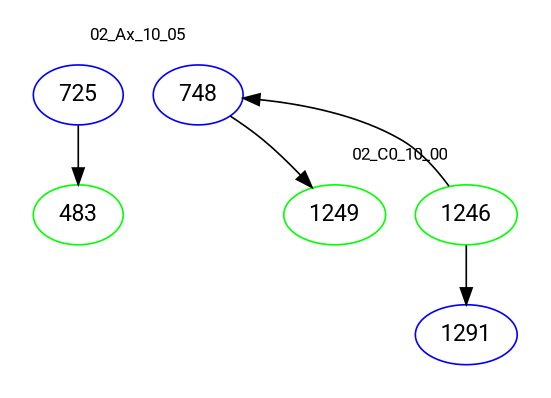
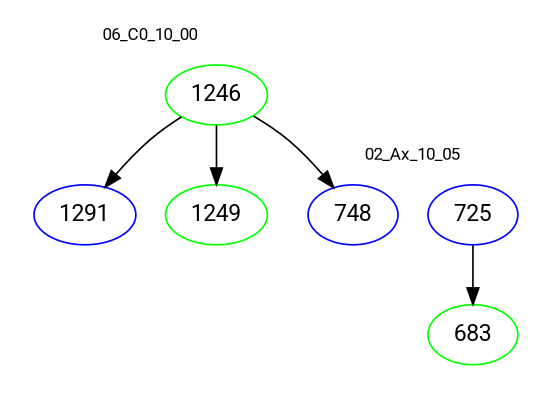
  digraph {
    fontname=Roboto
    node [color=blue fontname=Roboto]
    edge [color=black fontname=Roboto]
    n1 [label=725]
-   n2 [color=green label=483]
+   n2 [color=green label=683]
    n3 [label=748]
    n4 [color=green label=1246]
    n5 [label=1291]
    n6 [color=green label=1249]
    subgraph cluster_1 {
      color=white
      fontsize=10
      label="02_Ax_10_05"
      n1
      n2
      n3
    }
    subgraph cluster_2 {
      color=white
      fontsize=10
-     label="02_C0_10_00"
+     label="06_C0_10_00"
      n4
      n5
      n6
    }
    n1 -> n2
    n4 -> n3
    n4 -> n5
-   n3 -> n6
+   n4 -> n6
  }
